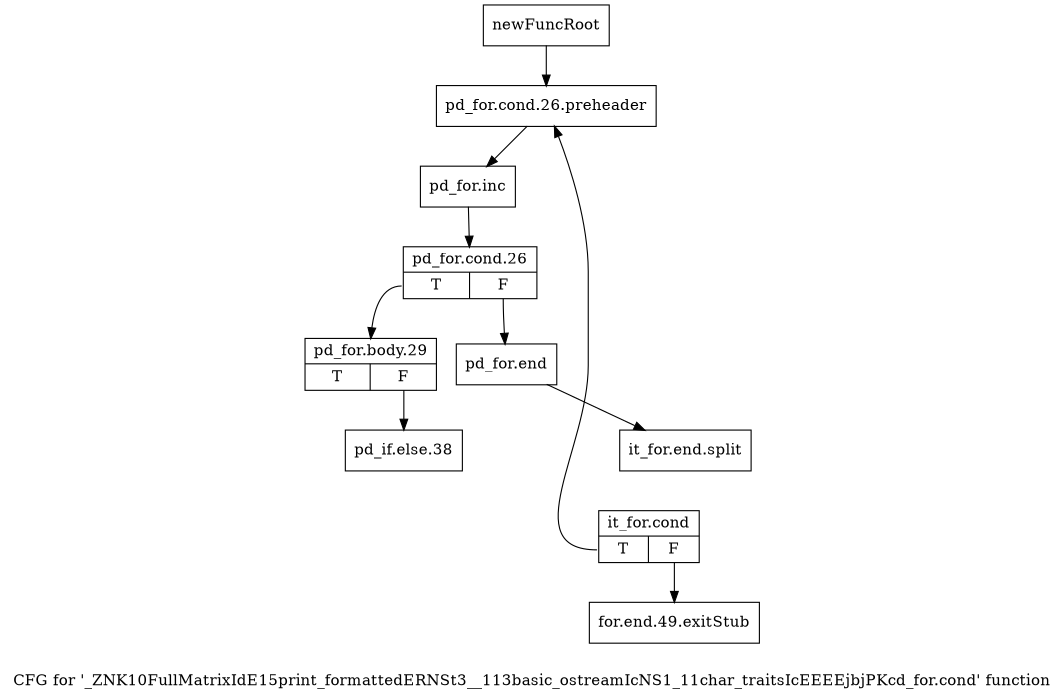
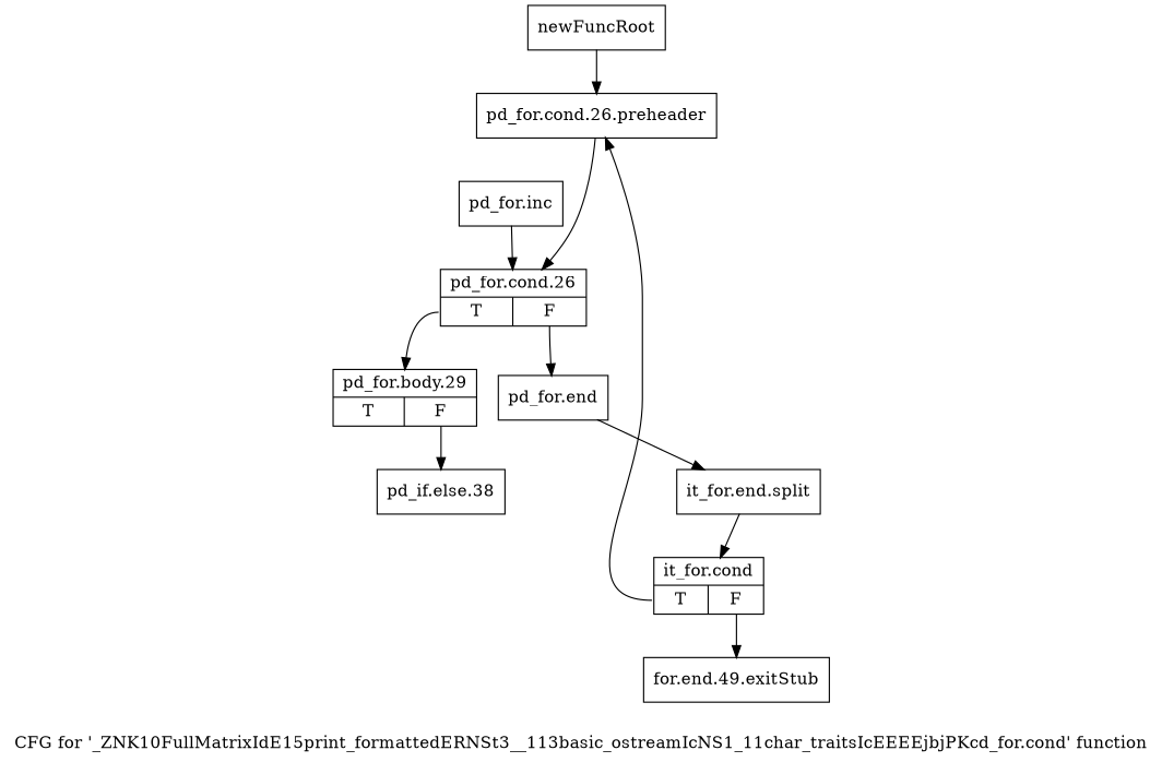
  digraph {
    label="CFG for '_ZNK10FullMatrixIdE15print_formattedERNSt3__113basic_ostreamIcNS1_11char_traitsIcEEEEjbjPKcd_for.cond' function"
    node [shape=record]
    n1 [label="{newFuncRoot}"]
    n2 [label="{pd_for.cond.26.preheader}"]
    n3 [label="{it_for.cond|{<s0>T|<s1>F}}"]
    n4 [label="{for.end.49.exitStub}"]
    n5 [label="{pd_for.cond.26|{<s0>T|<s1>F}}"]
    n6 [label="{pd_for.body.29|{<s0>T|<s1>F}}"]
    n7 [label="{pd_for.end}"]
    n8 [label="{pd_if.else.38}"]
    n9 [label="{it_for.end.split}"]
    n10 [label="{pd_for.inc}"]
    n1 -> n2
-   n2 -> n10
+   n2 -> n5
    n3 -> n2 [tailport=s0]
    n3 -> n4 [tailport=s1]
    n5 -> n6 [tailport=s0]
    n5 -> n7 [tailport=s1]
    n6 -> n8 [tailport=s1]
    n7 -> n9
+   n9 -> n3
    n10 -> n5
  }
